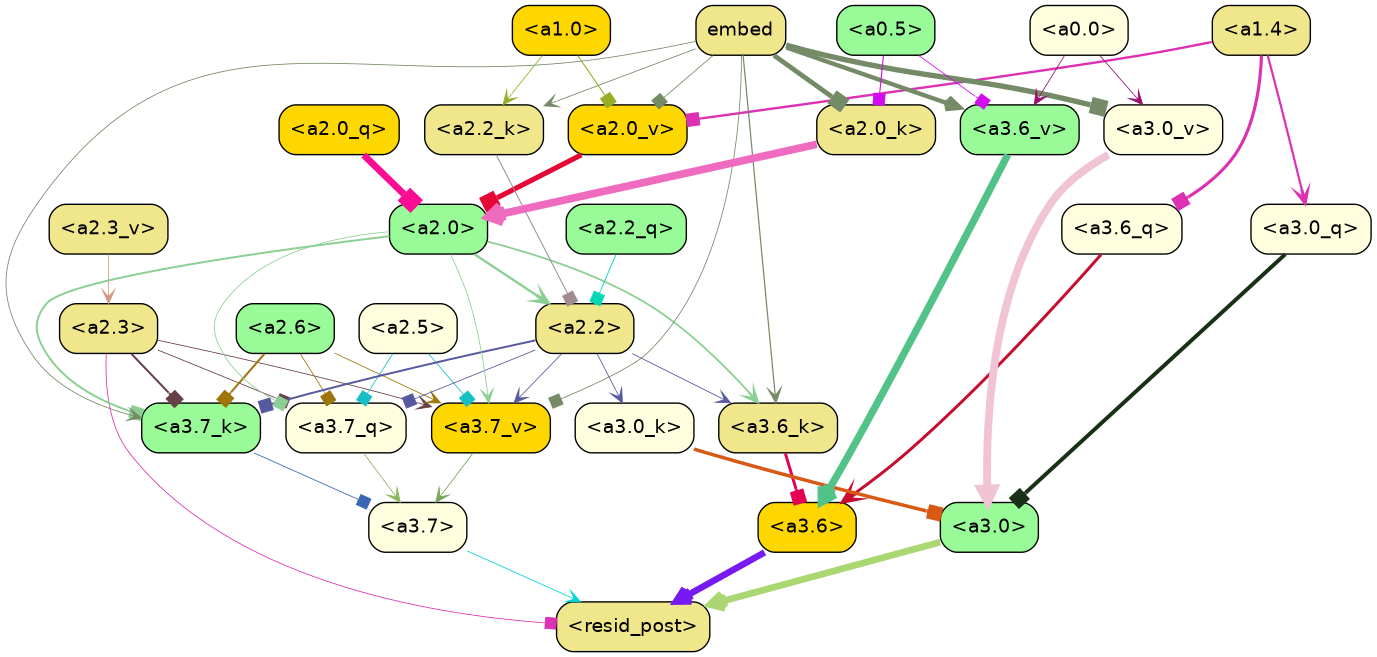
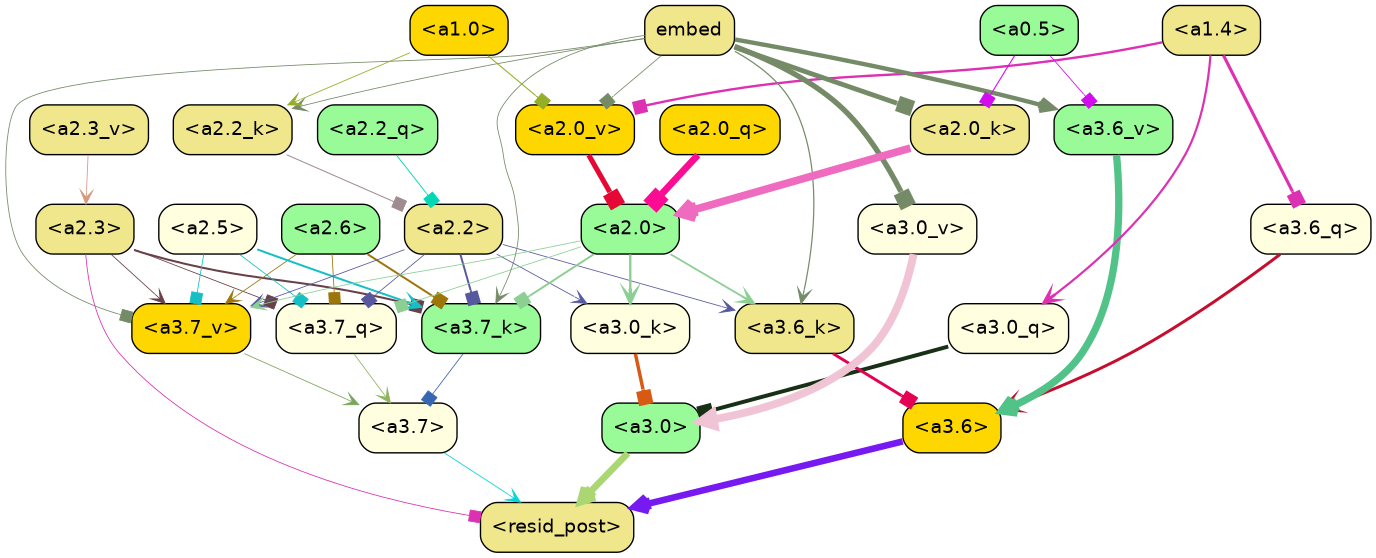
  strict digraph {
    splines=true
    node [color=black fillcolor=khaki fontname=Helvetica shape=box style="filled, rounded"]
    edge [arrowhead=box color="#758b68" penwidth=0.6]
    "<a3.7>" [fillcolor=lightyellow]
    "<resid_post>"
    "<a3.6>" [fillcolor=gold]
    "<a3.0>" [fillcolor=palegreen]
    "<a2.3>"
    "<a3.7_q>" [fillcolor=lightyellow]
    "<a3.7_k>" [fillcolor=palegreen]
    "<a3.7_v>" [fillcolor=gold]
    "<a3.6_q>" [fillcolor=lightyellow]
    "<a3.0_q>" [fillcolor=lightyellow]
    "<a3.6_k>"
    "<a3.0_k>" [fillcolor=lightyellow]
    "<a3.6_v>" [fillcolor=palegreen]
    "<a3.0_v>" [fillcolor=lightyellow]
    "<a2.6>" [fillcolor=palegreen]
    "<a2.5>" [fillcolor=lightyellow]
    "<a2.2>"
    "<a2.0>" [fillcolor=palegreen]
    "<a1.4>"
    "<a2.0_v>" [fillcolor=gold]
    embed
    "<a2.2_k>"
    "<a2.0_k>"
    "<a0.5>" [fillcolor=palegreen]
-   "<a0.0>" [fillcolor=lightyellow]
    "<a2.2_q>" [fillcolor=palegreen]
    "<a2.0_q>" [fillcolor=gold]
    "<a2.3_v>"
    "<a1.0>" [fillcolor=gold]
    "<a3.7>" -> "<resid_post>" [arrowhead=vee color="#03d4d6"]
    "<a3.6>" -> "<resid_post>" [arrowhead=vee color="#771af2" penwidth=4.746312499046326]
    "<a3.0>" -> "<resid_post>" [arrowhead=vee color="#aad772" penwidth=4.896343111991882]
    "<a2.3>" -> "<resid_post>" [color="#dc31b2"]
    "<a2.3>" -> "<a3.7_q>" [color="#674048"]
    "<a2.3>" -> "<a3.7_k>" [color="#674048" penwidth=1.467104621231556]
    "<a2.3>" -> "<a3.7_v>" [arrowhead=vee color="#674048"]
    "<a3.7_q>" -> "<a3.7>" [arrowhead=vee color="#8eb45e"]
    "<a3.7_k>" -> "<a3.7>" [color="#3867b2"]
    "<a3.7_v>" -> "<a3.7>" [arrowhead=vee color="#79a55a"]
    "<a3.6_q>" -> "<a3.6>" [arrowhead=vee color="#c60d2e" penwidth=2.160832464694977]
    "<a3.0_q>" -> "<a3.0>" [color="#183016" penwidth=2.870753765106201]
    "<a3.6_k>" -> "<a3.6>" [color="#e40254" penwidth=2.13908451795578]
    "<a3.0_k>" -> "<a3.0>" [color="#d75914" penwidth=2.520303964614868]
    "<a3.6_v>" -> "<a3.6>" [arrowhead=vee color="#52c388" penwidth=5.297133803367615]
    "<a3.0_v>" -> "<a3.0>" [color="#f0c4d5" penwidth=5.680712580680847 arrowhead=""]
    "<a2.6>" -> "<a3.7_q>" [color="#9d760a"]
    "<a2.6>" -> "<a3.7_k>" [color="#9d760a" penwidth=1.4453159049153328]
    "<a2.6>" -> "<a3.7_v>" [arrowhead=vee color="#9d760a"]
    "<a2.5>" -> "<a3.7_q>" [color="#16bfc5"]
+   "<a2.5>" -> "<a3.7_k>" [arrowhead=vee color="#16bfc5" penwidth=1.4526091292500496]
    "<a2.5>" -> "<a3.7_v>" [color="#16bfc5"]
    "<a2.2>" -> "<a3.7_q>" [color="#57599e"]
    "<a2.2>" -> "<a3.7_k>" [color="#57599e" penwidth=1.4310357049107552]
    "<a2.2>" -> "<a3.7_v>" [arrowhead=vee color="#57599e"]
    "<a2.2>" -> "<a3.6_k>" [arrowhead=vee color="#57599e"]
    "<a2.2>" -> "<a3.0_k>" [arrowhead=vee color="#57599e"]
    "<a2.0>" -> "<a3.7_q>" [color="#8ccf93"]
    "<a2.0>" -> "<a3.7_k>" [color="#8ccf93" penwidth=1.4314699843525887]
    "<a2.0>" -> "<a3.7_v>" [arrowhead=vee color="#8ccf93"]
    "<a2.0>" -> "<a3.6_k>" [arrowhead=vee color="#8ccf93" penwidth=1.2950235605239868]
-   "<a2.0>" -> "<a2.2>" [arrowhead=vee color="#8ccf93" penwidth=1.712992787361145]
+   "<a2.0>" -> "<a3.0_k>" [arrowhead=vee color="#8ccf93" penwidth=1.712992787361145]
    "<a1.4>" -> "<a3.6_q>" [color="#dc31b2" penwidth=2.2719132900238037]
    "<a1.4>" -> "<a3.0_q>" [arrowhead=vee color="#dc31b2" penwidth=1.5932877659797668]
    "<a1.4>" -> "<a2.0_v>" [color="#dc31b2" penwidth=1.7291951477527618]
    "<a2.0_v>" -> "<a2.0>" [color="#e50834" penwidth=3.7102378383278847]
    embed -> "<a3.7_k>" [arrowhead=vee]
    embed -> "<a3.7_v>"
    embed -> "<a3.6_k>" [arrowhead=vee penwidth=0.891706109046936]
    embed -> "<a3.6_v>" [arrowhead=vee penwidth=3.1766927242279053]
    embed -> "<a3.0_v>" [penwidth=3.9005755856633186]
    embed -> "<a2.0_v>"
    embed -> "<a2.2_k>" [arrowhead=vee]
    embed -> "<a2.0_k>" [penwidth=3.5067105293273926]
    "<a2.2_k>" -> "<a2.2>" [color="#a08b8e" penwidth=0.7399393804371357]
    "<a2.0_k>" -> "<a2.0>" [arrowhead=vee color="#ef6bbf" penwidth=5.5817058570683]
    "<a0.5>" -> "<a3.6_v>" [color="#d10cee"]
    "<a0.5>" -> "<a2.0_k>" [color="#d10cee" penwidth=0.7897228002548218]
-   "<a0.0>" -> "<a3.6_v>" [arrowhead=vee color="#971070"]
-   "<a0.0>" -> "<a3.0_v>" [arrowhead=vee color="#971070"]
    "<a2.2_q>" -> "<a2.2>" [color="#03d8b6" penwidth=0.6677633281797171]
    "<a2.0_q>" -> "<a2.0>" [color="#fb0c93" penwidth=4.966194009408355]
    "<a2.3_v>" -> "<a2.3>" [arrowhead=vee color="#d69980"]
    "<a1.0>" -> "<a2.0_v>" [color="#94ae26" penwidth=0.7823128998279572]
    "<a1.0>" -> "<a2.2_k>" [arrowhead=vee color="#94ae26"]
  }
